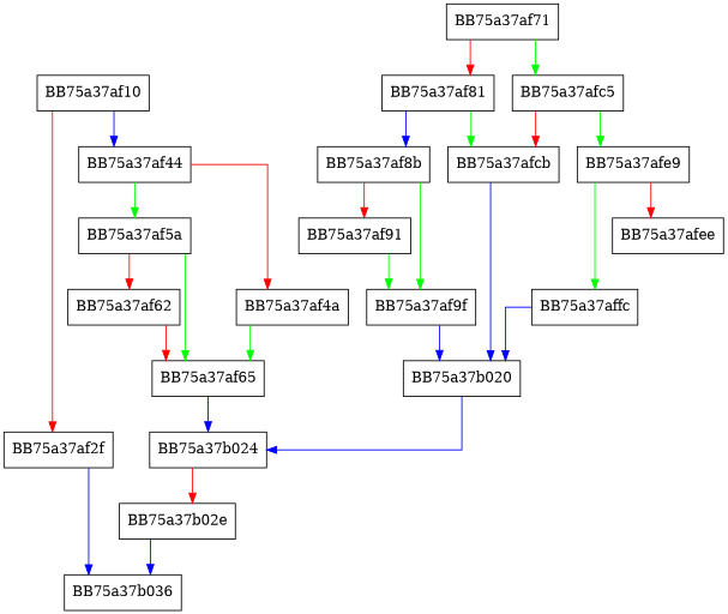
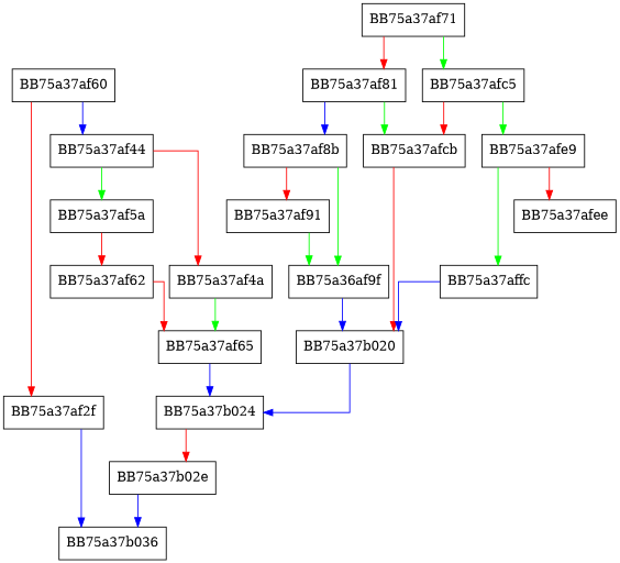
  digraph {
    splines=ortho
    node [shape=box]
    edge [color=blue]
-   BB75a37af10
+   BB75a37af10 [label=BB75a37af60]
    BB75a37af44
    BB75a37af2f
    BB75a37af5a
    BB75a37af4a
    BB75a37b036
    BB75a37af65
    BB75a37af62
    BB75a37b024
    BB75a37b02e
    BB75a37af71
    BB75a37afc5
    BB75a37af81
    BB75a37afcb
    BB75a37afe9
    BB75a37af8b
    BB75a37b020
    BB75a37affc
    BB75a37afee
-   BB75a37af9f
+   BB75a37af9f [label=BB75a36af9f]
    BB75a37af91
    BB75a37af10 -> BB75a37af44
    BB75a37af10 -> BB75a37af2f [color=red]
    BB75a37af44 -> BB75a37af5a [color=green]
    BB75a37af44 -> BB75a37af4a [color=red]
    BB75a37af2f -> BB75a37b036
-   BB75a37af5a -> BB75a37af65 [color=green]
    BB75a37af5a -> BB75a37af62 [color=red]
    BB75a37af4a -> BB75a37af65 [color=green]
    BB75a37af65 -> BB75a37b024
    BB75a37af62 -> BB75a37af65 [color=red]
    BB75a37b024 -> BB75a37b02e [color=red]
    BB75a37b02e -> BB75a37b036
    BB75a37af71 -> BB75a37afc5 [color=green]
    BB75a37af71 -> BB75a37af81 [color=red]
    BB75a37afc5 -> BB75a37afcb [color=red]
    BB75a37afc5 -> BB75a37afe9 [color=green]
    BB75a37af81 -> BB75a37afcb [color=green]
    BB75a37af81 -> BB75a37af8b
-   BB75a37afcb -> BB75a37b020
+   BB75a37afcb -> BB75a37b020 [color=red]
    BB75a37afe9 -> BB75a37affc [color=green]
    BB75a37afe9 -> BB75a37afee [color=red]
    BB75a37af8b -> BB75a37af9f [color=green]
    BB75a37af8b -> BB75a37af91 [color=red]
    BB75a37b020 -> BB75a37b024
    BB75a37affc -> BB75a37b020
    BB75a37af9f -> BB75a37b020
    BB75a37af91 -> BB75a37af9f [color=green]
  }
